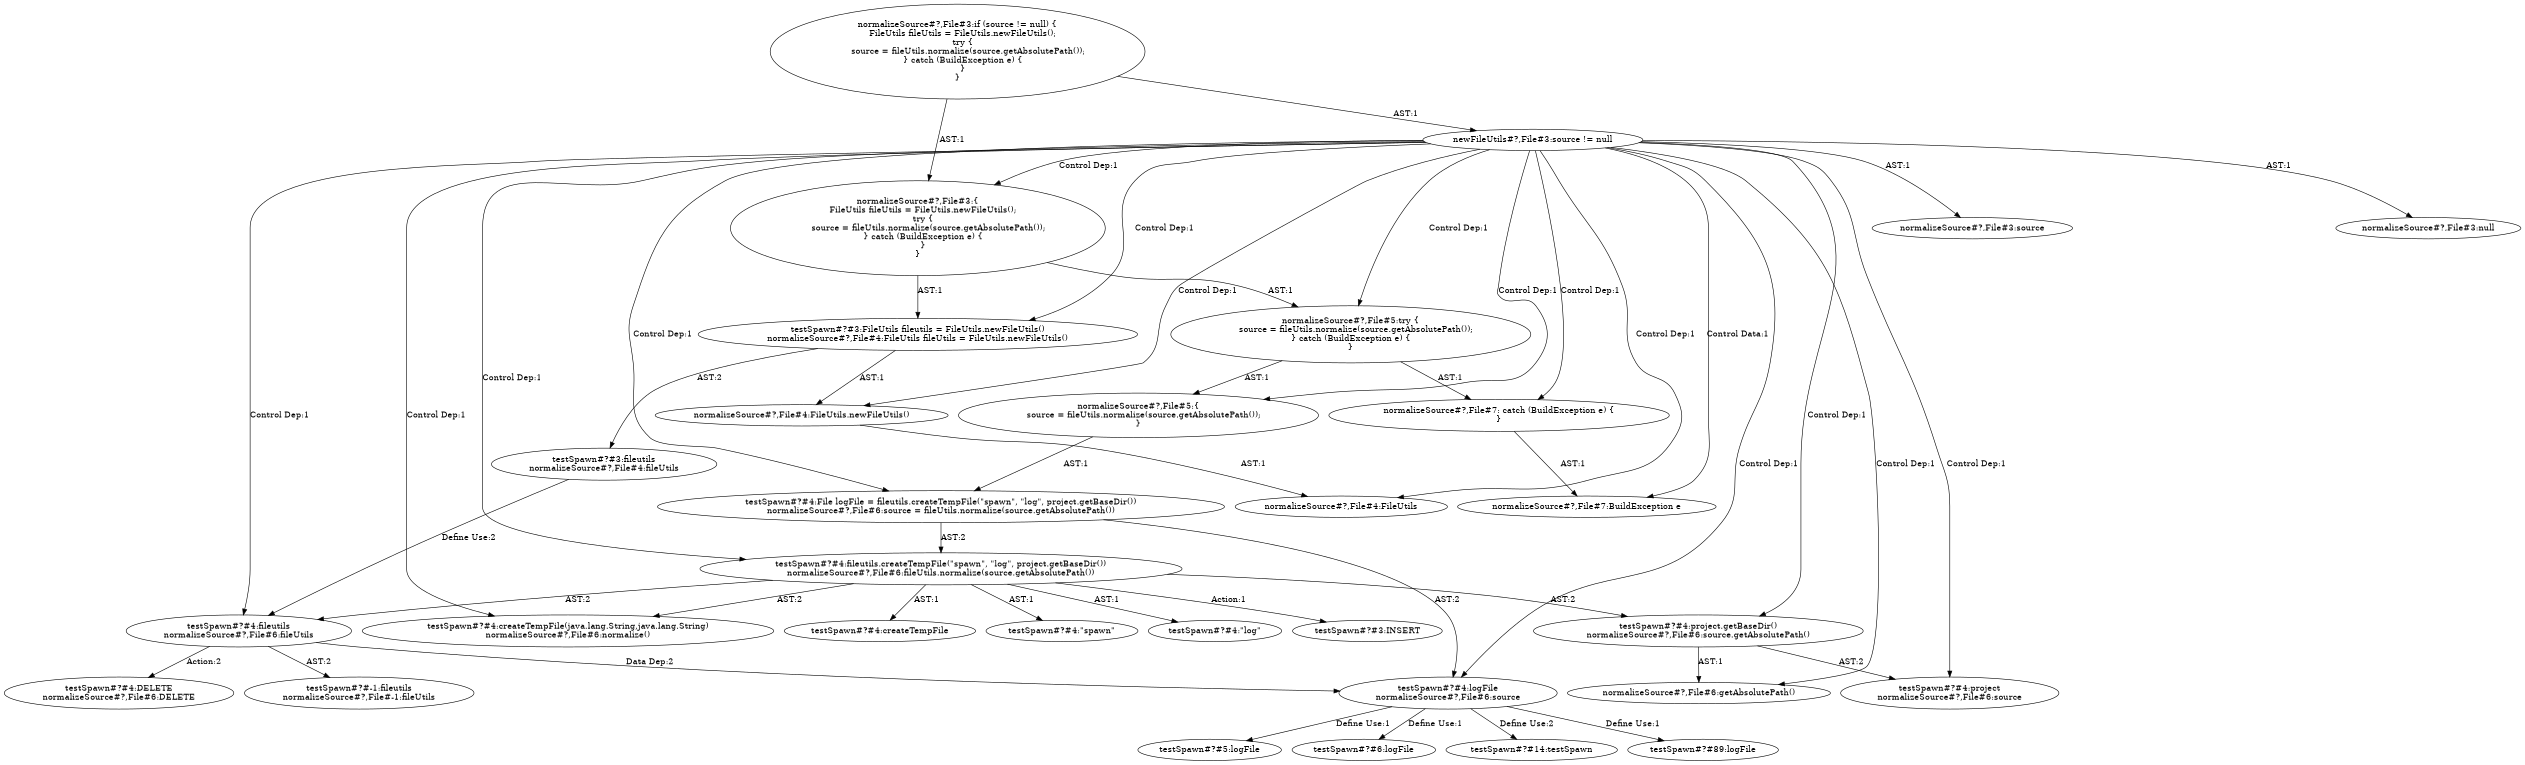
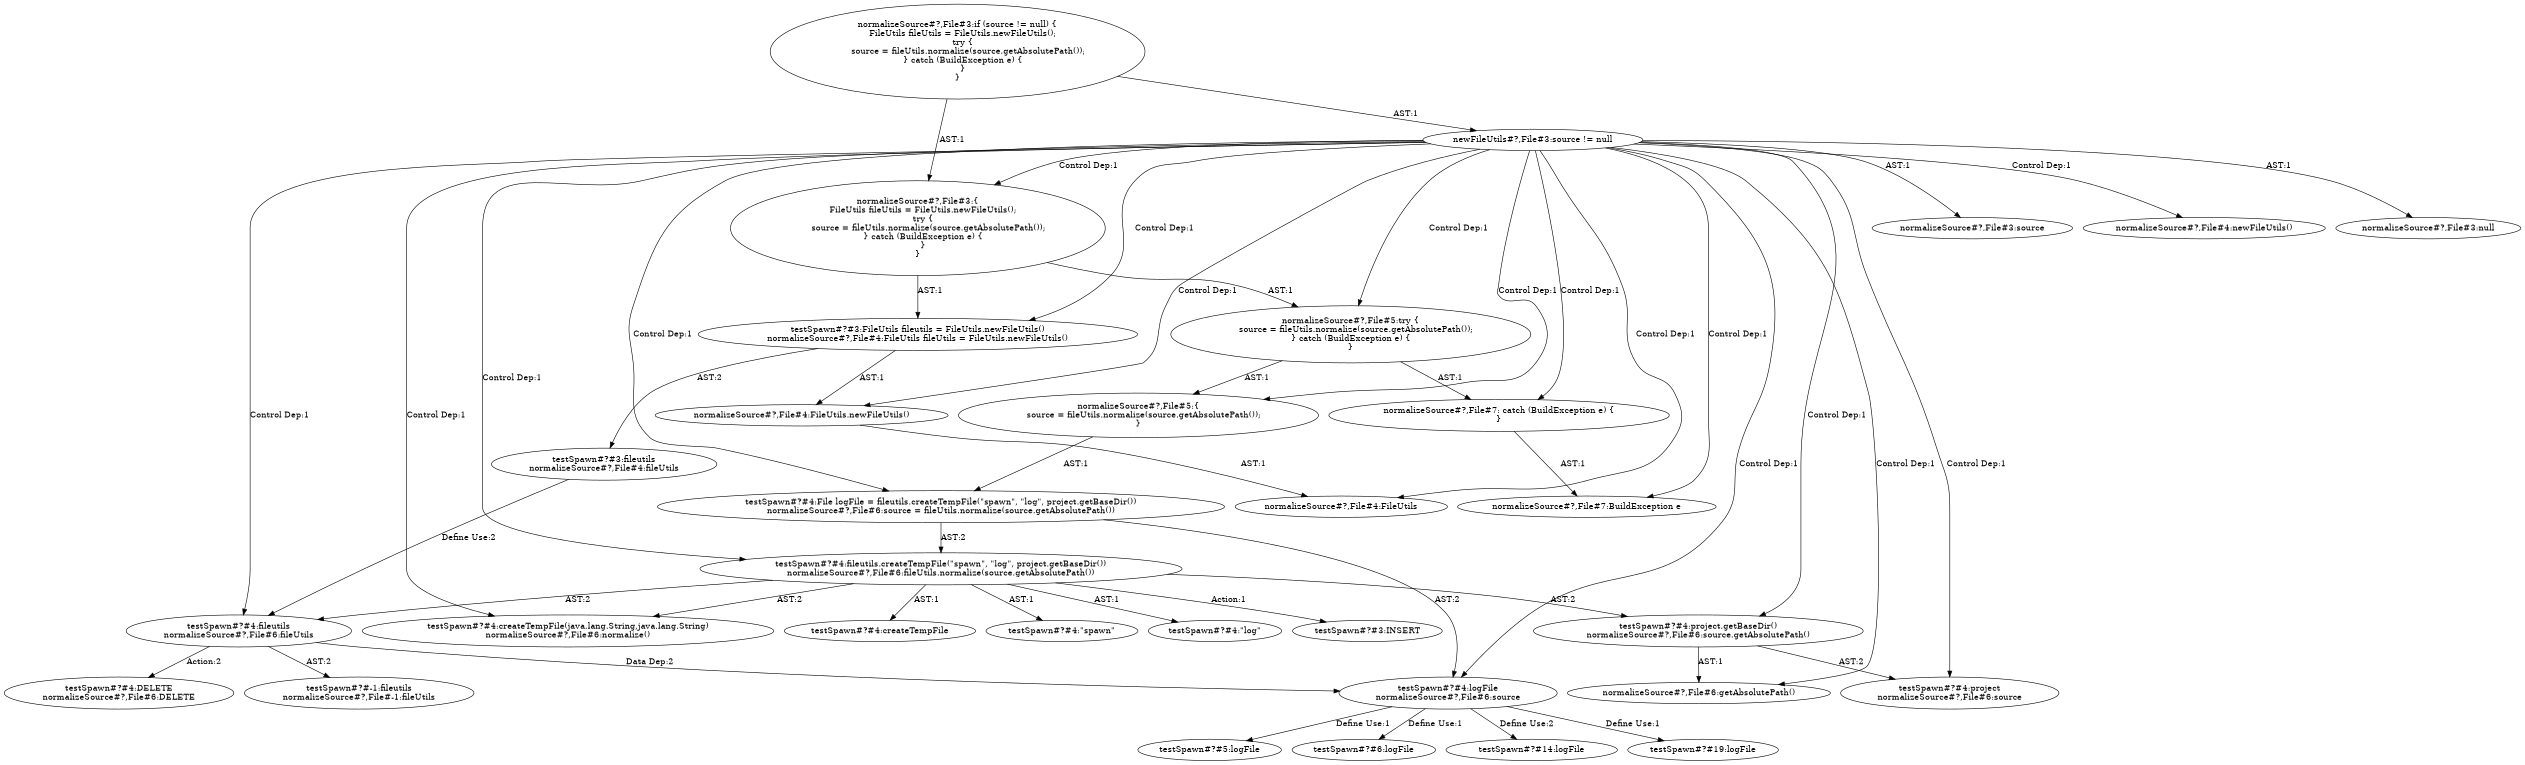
  digraph {
    node [shape=ellipse]
    n1 [label="testSpawn#?#4:DELETE\nnormalizeSource#?,File#6:DELETE"]
    n2 [label="testSpawn#?#4:fileutils\nnormalizeSource#?,File#6:fileUtils"]
    n3 [label="testSpawn#?#-1:fileutils\nnormalizeSource#?,File#-1:fileUtils"]
    n4 [label="testSpawn#?#4:logFile\nnormalizeSource#?,File#6:source"]
    n5 [label="testSpawn#?#5:logFile"]
    n6 [label="testSpawn#?#6:logFile"]
-   n7 [label="testSpawn#?#14:testSpawn"]
-   n8 [label="testSpawn#?#89:logFile"]
+   n7 [label="testSpawn#?#14:logFile"]
+   n8 [label="testSpawn#?#19:logFile"]
    n9 [label="testSpawn#?#3:fileutils\nnormalizeSource#?,File#4:fileUtils"]
    n10 [label="testSpawn#?#3:FileUtils fileutils = FileUtils.newFileUtils()\nnormalizeSource#?,File#4:FileUtils fileUtils = FileUtils.newFileUtils()"]
    n11 [label="normalizeSource#?,File#4:FileUtils.newFileUtils()"]
    n12 [label="normalizeSource#?,File#4:FileUtils"]
    n13 [label="testSpawn#?#4:fileutils.createTempFile(\"spawn\", \"log\", project.getBaseDir())\nnormalizeSource#?,File#6:fileUtils.normalize(source.getAbsolutePath())"]
    n14 [label="testSpawn#?#4:createTempFile"]
    n15 [label="testSpawn#?#4:createTempFile(java.lang.String,java.lang.String)\nnormalizeSource#?,File#6:normalize()"]
    n16 [label="testSpawn#?#4:\"spawn\""]
    n17 [label="testSpawn#?#4:\"log\""]
    n18 [label="testSpawn#?#4:project.getBaseDir()\nnormalizeSource#?,File#6:source.getAbsolutePath()"]
    n19 [label="testSpawn#?#3:INSERT"]
    n20 [label="testSpawn#?#4:project\nnormalizeSource#?,File#6:source"]
    n21 [label="normalizeSource#?,File#6:getAbsolutePath()"]
    n22 [label="testSpawn#?#4:File logFile = fileutils.createTempFile(\"spawn\", \"log\", project.getBaseDir())\nnormalizeSource#?,File#6:source = fileUtils.normalize(source.getAbsolutePath())"]
    n23 [label="normalizeSource#?,File#3:\{\n    FileUtils fileUtils = FileUtils.newFileUtils();\n    try \{\n        source = fileUtils.normalize(source.getAbsolutePath());\n    \} catch (BuildException e) \{\n    \}\n\}"]
    n24 [label="normalizeSource#?,File#5:try \{\n    source = fileUtils.normalize(source.getAbsolutePath());\n\} catch (BuildException e) \{\n\}"]
    n25 [label="normalizeSource#?,File#5:\{\n    source = fileUtils.normalize(source.getAbsolutePath());\n\}"]
    n26 [label="normalizeSource#?,File#7: catch (BuildException e) \{\n\}"]
    n27 [label="normalizeSource#?,File#7:BuildException e"]
    n28 [label="newFileUtils#?,File#3:source != null"]
    n29 [label="normalizeSource#?,File#3:source"]
+   n30 [label="normalizeSource#?,File#4:newFileUtils()"]
    n31 [label="normalizeSource#?,File#3:null"]
    n32 [label="normalizeSource#?,File#3:if (source != null) \{\n    FileUtils fileUtils = FileUtils.newFileUtils();\n    try \{\n        source = fileUtils.normalize(source.getAbsolutePath());\n    \} catch (BuildException e) \{\n    \}\n\}"]
    n2 -> n1 [label="Action:2"]
    n2 -> n3 [label="AST:2"]
    n2 -> n4 [label="Data Dep:2"]
    n4 -> n5 [label="Define Use:1"]
    n4 -> n6 [label="Define Use:1"]
    n4 -> n7 [label="Define Use:2"]
    n4 -> n8 [label="Define Use:1"]
    n9 -> n2 [label="Define Use:2"]
    n10 -> n9 [label="AST:2"]
    n10 -> n11 [label="AST:1"]
    n11 -> n12 [label="AST:1"]
    n13 -> n2 [label="AST:2"]
    n13 -> n14 [label="AST:1"]
    n13 -> n15 [label="AST:2"]
    n13 -> n16 [label="AST:1"]
    n13 -> n17 [label="AST:1"]
    n13 -> n18 [label="AST:2"]
    n13 -> n19 [label="Action:1"]
    n18 -> n20 [label="AST:2"]
    n18 -> n21 [label="AST:1"]
    n22 -> n4 [label="AST:2"]
    n22 -> n13 [label="AST:2"]
    n23 -> n10 [label="AST:1"]
    n23 -> n24 [label="AST:1"]
    n24 -> n25 [label="AST:1"]
    n24 -> n26 [label="AST:1"]
    n25 -> n22 [label="AST:1"]
    n26 -> n27 [label="AST:1"]
    n28 -> n2 [label="Control Dep:1"]
    n28 -> n4 [label="Control Dep:1"]
    n28 -> n10 [label="Control Dep:1"]
    n28 -> n11 [label="Control Dep:1"]
    n28 -> n12 [label="Control Dep:1"]
    n28 -> n13 [label="Control Dep:1"]
    n28 -> n15 [label="Control Dep:1"]
    n28 -> n18 [label="Control Dep:1"]
    n28 -> n20 [label="Control Dep:1"]
    n28 -> n21 [label="Control Dep:1"]
    n28 -> n22 [label="Control Dep:1"]
    n28 -> n23 [label="Control Dep:1"]
    n28 -> n24 [label="Control Dep:1"]
    n28 -> n25 [label="Control Dep:1"]
    n28 -> n26 [label="Control Dep:1"]
-   n28 -> n27 [label="Control Data:1"]
+   n28 -> n27 [label="Control Dep:1"]
    n28 -> n29 [label="AST:1"]
+   n28 -> n30 [label="Control Dep:1"]
    n28 -> n31 [label="AST:1"]
    n32 -> n23 [label="AST:1"]
    n32 -> n28 [label="AST:1"]
  }
